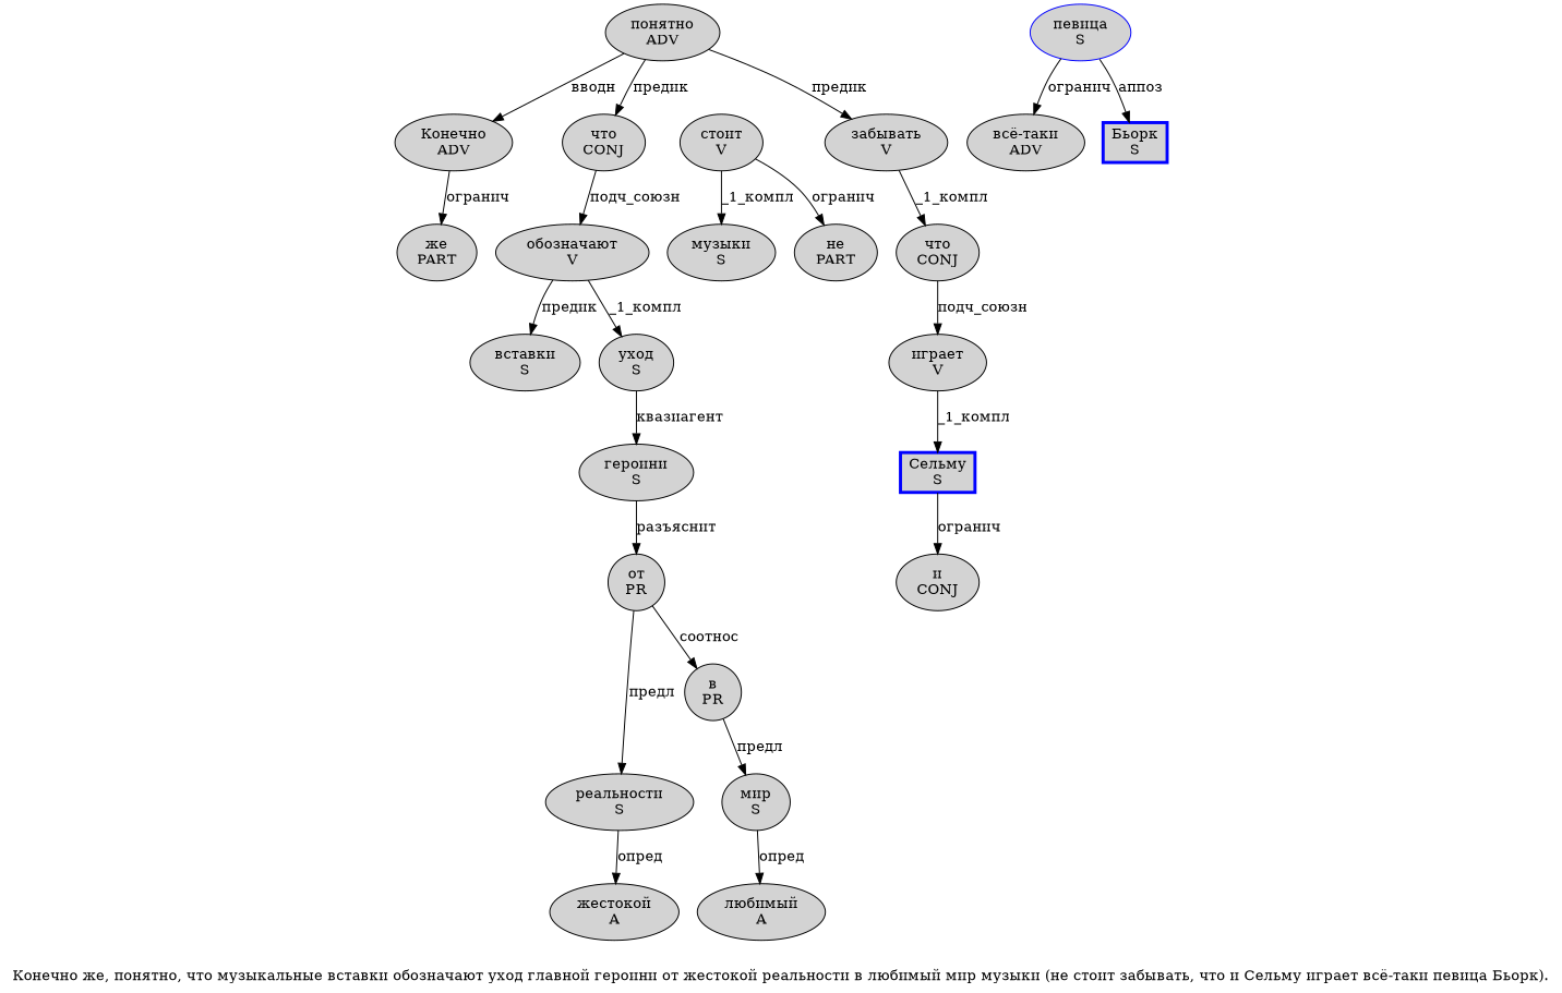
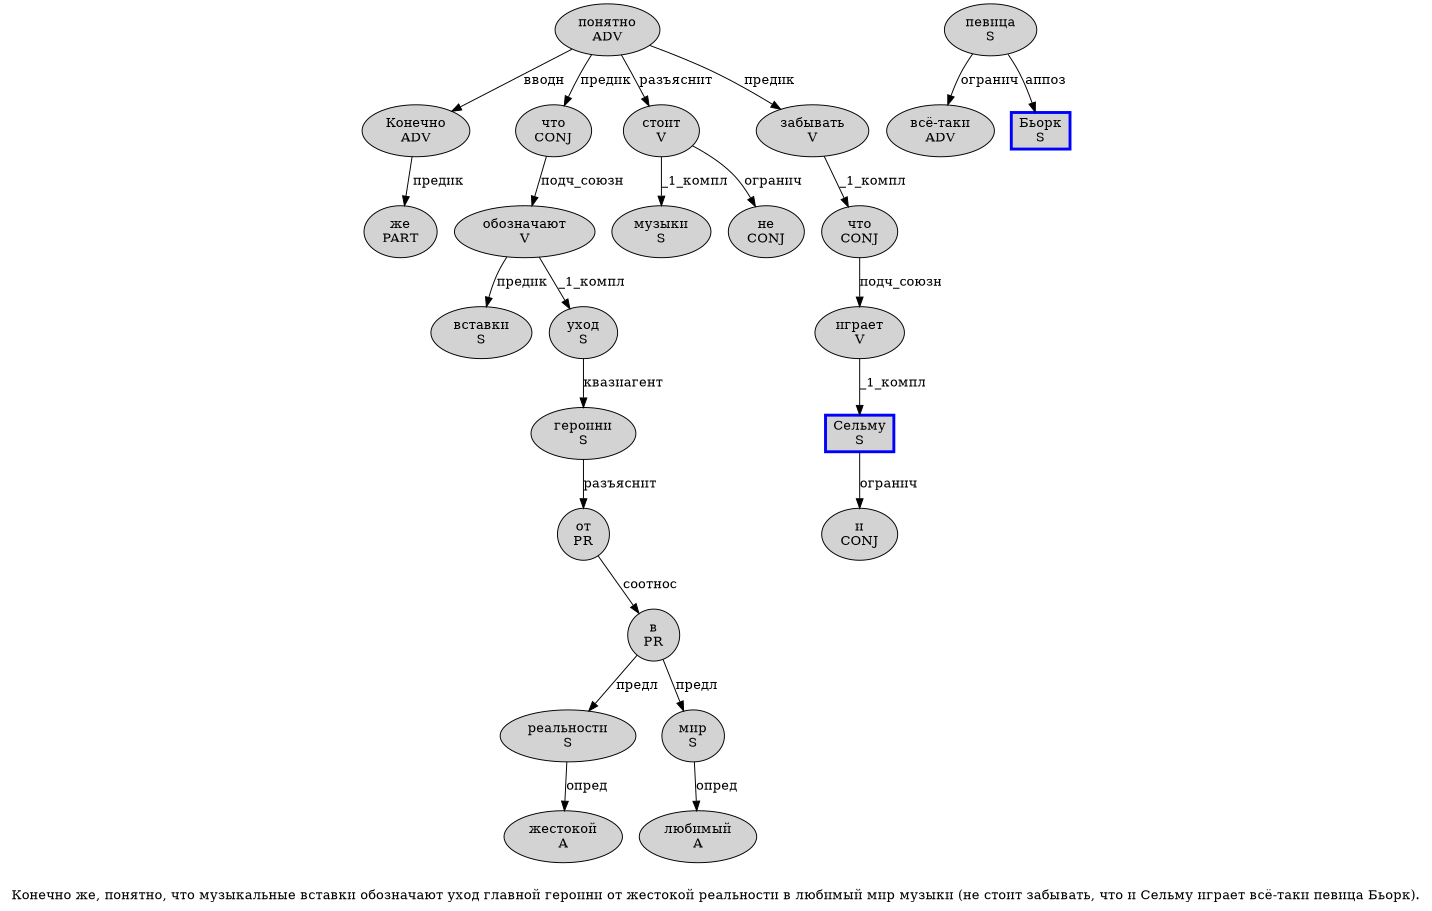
  digraph {
    label="Конечно же, понятно, что музыкальные вставки обозначают уход главной героини от жестокой реальности в любимый мир музыки (не стоит забывать, что и Сельму играет всё-таки певица Бьорк)."
    node [fillcolor=lightgray penwidth=1 shape=ellipse style=filled]
    n1 [label="Конечно\nADV"]
    n2 [label="же\nPART"]
    n3 [label="понятно\nADV"]
    n4 [label="что\nCONJ"]
    n5 [label="стоит\nV"]
    n6 [label="забывать\nV"]
    n7 [label="обозначают\nV"]
    n8 [label="музыки\nS"]
-   n9 [label="не\nPART"]
+   n9 [label="не\nCONJ"]
    n10 [label="вставки\nS"]
    n11 [label="уход\nS"]
    n12 [label="героини\nS"]
    n13 [label="от\nPR"]
    n14 [label="реальности\nS"]
    n15 [label="в\nPR"]
    n16 [label="жестокой\nA"]
    n17 [label="мир\nS"]
    n18 [label="любимый\nA"]
    n19 [label="что\nCONJ"]
    n20 [label="играет\nV"]
    n21 [color=blue label="Сельму\nS" penwidth=3 shape=box]
    n22 [label="и\nCONJ"]
-   n23 [label="певица\nS" color=blue]
+   n23 [label="певица\nS"]
    n24 [label="всё-таки\nADV"]
    n25 [color=blue label="Бьорк\nS" penwidth=3 shape=box]
-   n1 -> n2 [label="огранич"]
+   n1 -> n2 [label="предик"]
    n3 -> n1 [label="вводн"]
    n3 -> n4 [label="предик"]
+   n3 -> n5 [label="разъяснит"]
    n3 -> n6 [label="предик"]
    n4 -> n7 [label="подч_союзн"]
    n5 -> n8 [label="_1_компл"]
    n5 -> n9 [label="огранич"]
    n6 -> n19 [label="_1_компл"]
    n7 -> n10 [label="предик"]
    n7 -> n11 [label="_1_компл"]
    n11 -> n12 [label="квазиагент"]
    n12 -> n13 [label="разъяснит"]
-   n13 -> n14 [label="предл"]
+   n15 -> n14 [label="предл"]
    n13 -> n15 [label="соотнос"]
    n14 -> n16 [label="опред"]
    n15 -> n17 [label="предл"]
    n17 -> n18 [label="опред"]
    n19 -> n20 [label="подч_союзн"]
    n20 -> n21 [label="_1_компл"]
    n21 -> n22 [label="огранич"]
    n23 -> n24 [label="огранич"]
    n23 -> n25 [label="аппоз"]
  }
